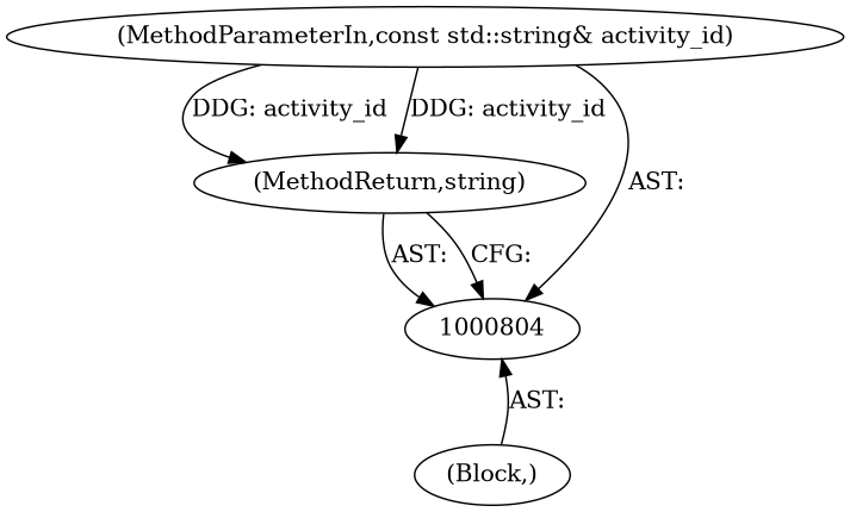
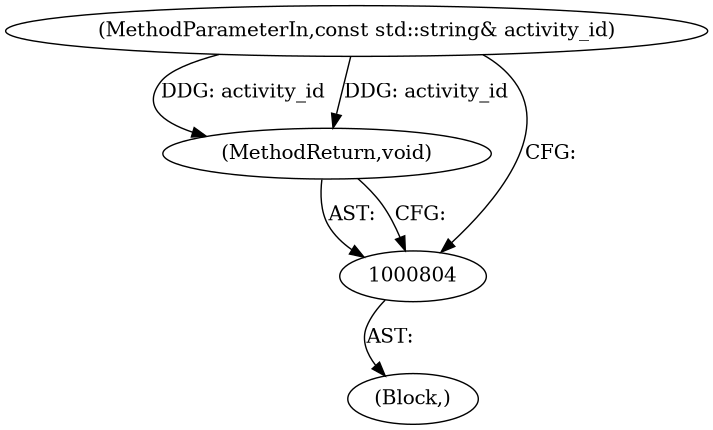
  digraph {
-   n1 [label="(MethodReturn,string)"]
+   n1 [label="(MethodReturn,void)"]
    n2 [label=1000804]
    n3 [label="(MethodParameterIn,const std::string& activity_id)"]
    n4 [label="(Block,)"]
    n1 -> n2 [label="AST: "]
    n1 -> n2 [label="CFG: "]
    n3 -> n1 [label="DDG: activity_id"]
    n3 -> n1 [label="DDG: activity_id"]
-   n3 -> n2 [label="AST: "]
-   n4 -> n2 [label="AST: "]
+   n3 -> n2 [label="CFG: "]
+   n2 -> n4 [label="AST: "]
  }
